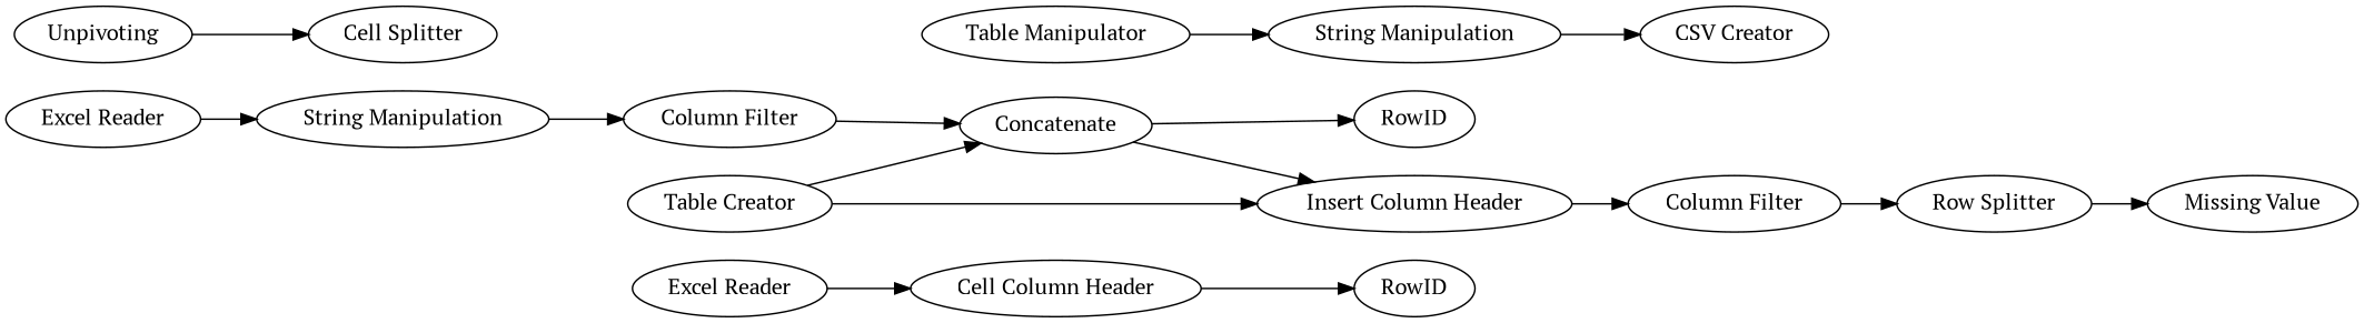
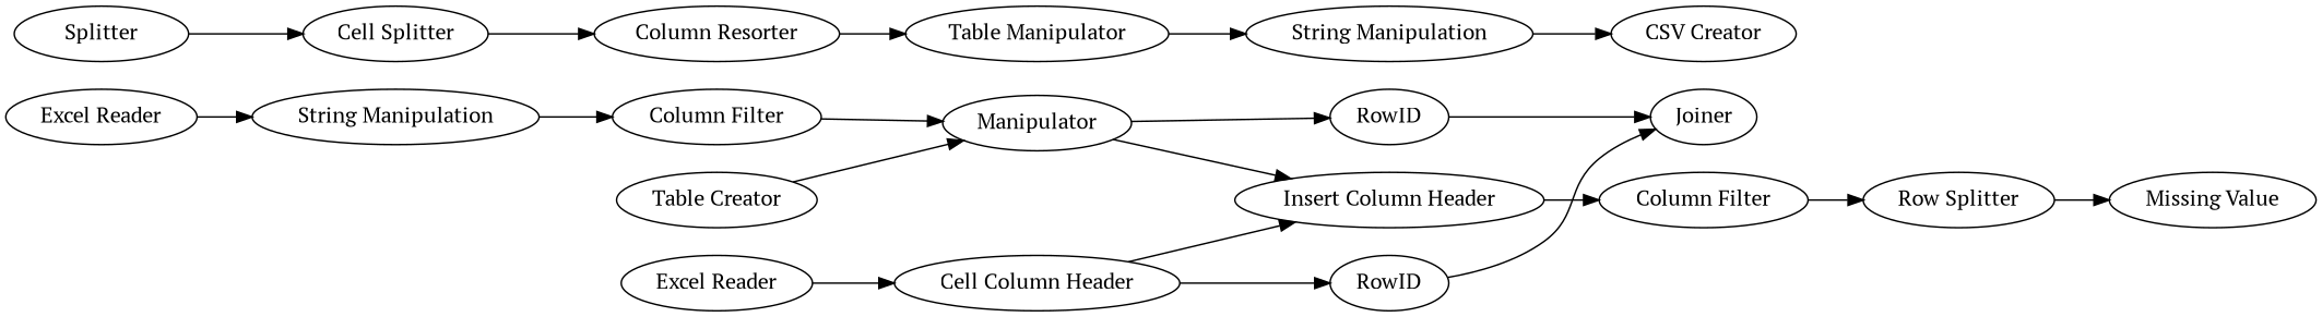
  digraph {
    fontname="PT Serif"
    rankdir=LR
    node [fontname="PT Serif"]
    edge [fontname="PT Serif"]
    n1 [label="Column Filter"]
-   n2 [label=Concatenate]
+   n2 [label=Manipulator]
    n3 [label=RowID]
    n4 [label="Insert Column Header"]
+   n5 [label=Joiner]
    n6 [label="Table Manipulator"]
    n7 [label="String Manipulation"]
    n8 [label="CSV Creator"]
    n9 [label="Cell Column Header"]
    n10 [label=RowID]
    n11 [label="Column Filter"]
    n12 [label="Table Creator"]
-   n13 [label=Unpivoting]
+   n13 [label=Splitter]
    n14 [label="Cell Splitter"]
+   n15 [label="Column Resorter"]
    n16 [label="Row Splitter"]
    n17 [label="Excel Reader"]
    n18 [label="String Manipulation"]
    n19 [label="Missing Value"]
    n20 [label="Excel Reader"]
    n1 -> n2
    n2 -> n3
    n2 -> n4
+   n3 -> n5
    n4 -> n11
    n6 -> n7
    n7 -> n8
-   n12 -> n4
+   n9 -> n4
    n9 -> n10
+   n10 -> n5
    n11 -> n16
    n12 -> n2
    n13 -> n14
+   n14 -> n15
+   n15 -> n6
    n16 -> n19
    n17 -> n18
    n18 -> n1
    n20 -> n9
  }
